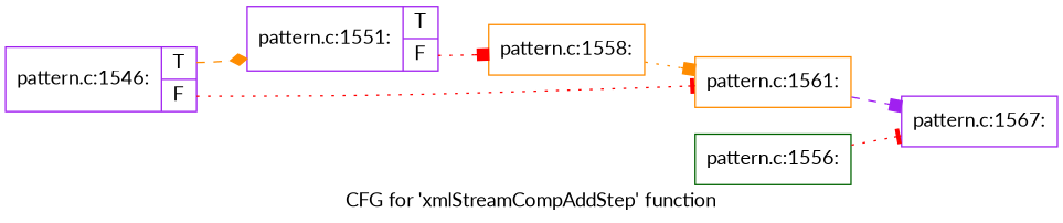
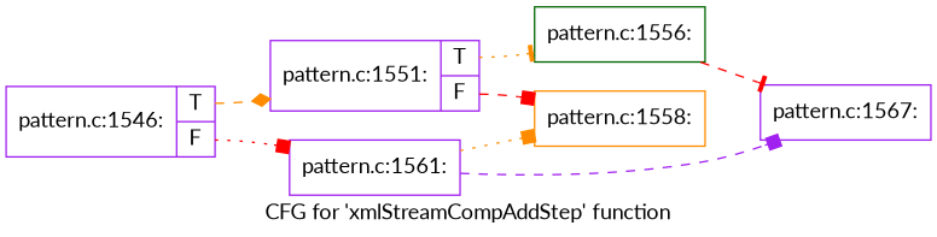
  digraph {
    fontname=Lato
    label="CFG for 'xmlStreamCompAddStep' function"
    rankdir=LR
    node [color=purple fontname=Lato shape=record]
    edge [arrowhead=tee color=darkorange fontname=Lato style=dashed]
    n1 [label="{pattern.c:1546:|{<s0>T|<s1>F}}"]
    n2 [label="{pattern.c:1551:|{<s0>T|<s1>F}}"]
-   n3 [color=darkorange label="{pattern.c:1561:}"]
+   n3 [label="{pattern.c:1561:}"]
    n4 [color=darkgreen label="{pattern.c:1556:}"]
    n5 [color=darkorange label="{pattern.c:1558:}"]
    n6 [label="{pattern.c:1567:}"]
    n1 -> n2 [arrowhead=diamond tailport=s0]
-   n1 -> n3 [color=red style=dotted tailport=s1]
-   n2 -> n5 [arrowhead=box color=red style=dotted tailport=s1]
+   n1 -> n3 [arrowhead=box color=red style=dotted tailport=s1]
+   n2 -> n4 [style=dotted tailport=s0]
+   n2 -> n5 [arrowhead=box color=red tailport=s1]
    n3 -> n6 [arrowhead=box color=purple]
-   n4 -> n6 [color=red style=dotted]
-   n5 -> n3 [arrowhead=box style=dotted]
+   n4 -> n6 [color=red]
+   n3 -> n5 [arrowhead=box style=dotted]
  }
